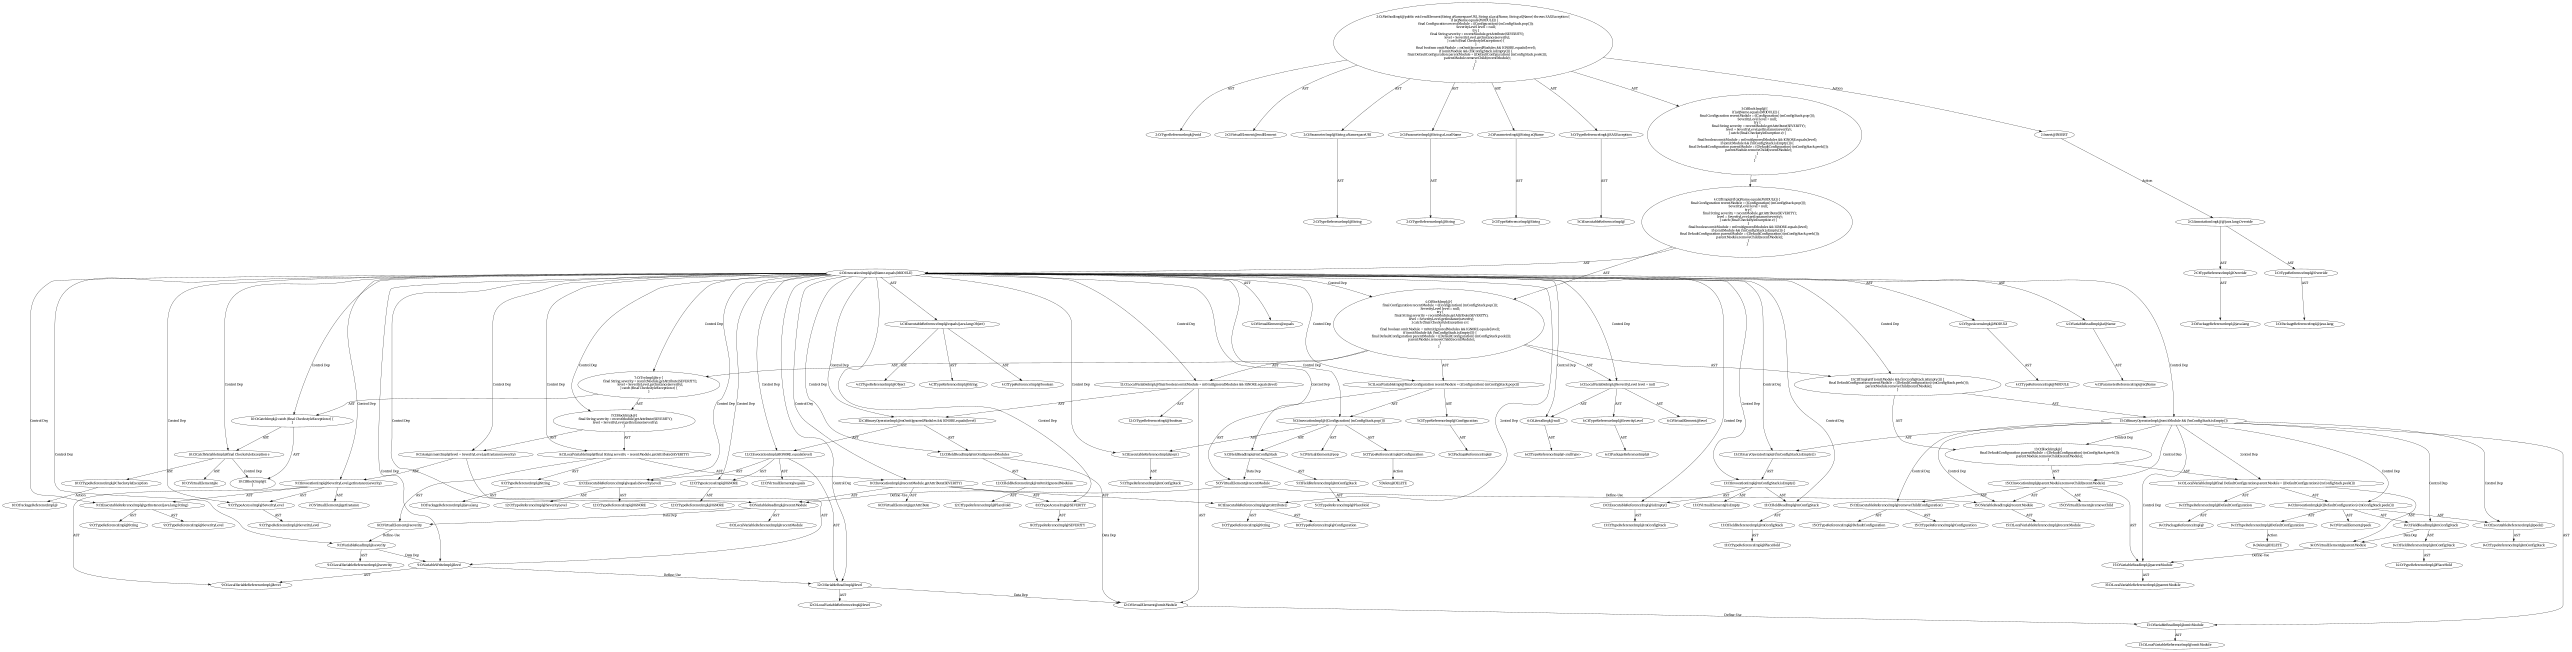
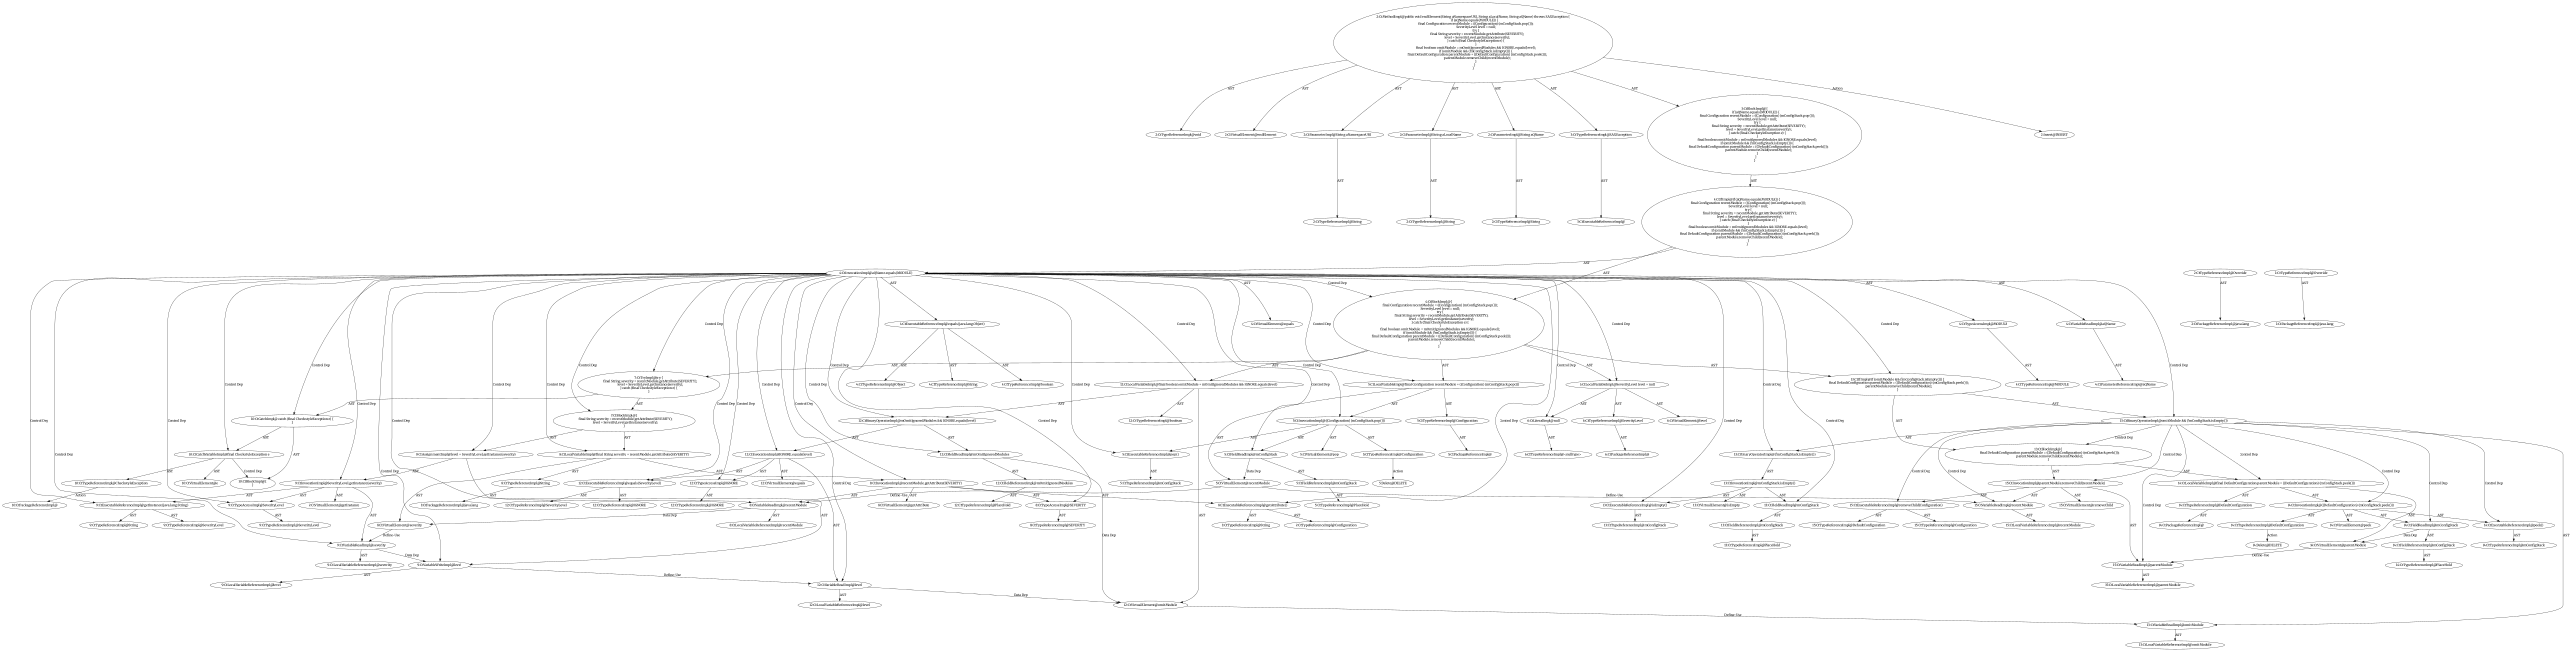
  digraph {
    fontname=Merriweather
    node [fontname=Merriweather shape=ellipse]
    edge [fontname=Merriweather]
    n1 [label="2:CtTypeReferenceImpl@void"]
    n2 [label="2:CtVirtualElement@endElement"]
    n3 [label="2:CtParameterImpl@String aNamespaceURI"]
    n4 [label="2:CtTypeReferenceImpl@String"]
    n5 [label="2:CtParameterImpl@String aLocalName"]
    n6 [label="2:CtTypeReferenceImpl@String"]
    n7 [label="2:CtParameterImpl@String aQName"]
    n8 [label="2:CtTypeReferenceImpl@String"]
    n9 [label="3:CtTypeReferenceImpl@SAXException"]
    n10 [label="3:CtExecutableReferenceImpl@"]
    n11 [label="4:CtExecutableReferenceImpl@equals(java.lang.Object)"]
    n12 [label="4:CtTypeReferenceImpl@String"]
    n13 [label="4:CtTypeReferenceImpl@boolean"]
    n14 [label="4:CtTypeReferenceImpl@Object"]
    n15 [label="4:CtVirtualElement@equals"]
    n16 [label="4:CtVariableReadImpl@aQName"]
    n17 [label="4:CtParameterReferenceImpl@aQName"]
    n18 [label="4:CtTypeAccessImpl@MODULE"]
    n19 [label="4:CtTypeReferenceImpl@MODULE"]
    n20 [label="4:CtInvocationImpl@aQName.equals(MODULE)"]
    n21 [label="5:CtExecutableReferenceImpl@pop()"]
    n22 [label="5:CtFieldReadImpl@mConfigStack"]
    n23 [label="5:CtInvocationImpl@((Configuration) (mConfigStack.pop()))"]
    n24 [label="5:CtLocalVariableImpl@final Configuration recentModule = ((Configuration) (mConfigStack.pop()))"]
    n25 [label="6:CtLiteralImpl@null"]
    n26 [label="6:CtLocalVariableImpl@SeverityLevel level = null"]
    n27 [label="8:CtExecutableReferenceImpl@getAttribute()"]
    n28 [label="8:CtVariableReadImpl@recentModule"]
    n29 [label="8:CtTypeAccessImpl@SEVERITY"]
    n30 [label="8:CtInvocationImpl@recentModule.getAttribute(SEVERITY)"]
    n31 [label="8:CtLocalVariableImpl@final String severity = recentModule.getAttribute(SEVERITY)"]
    n32 [label="9:CtVariableWriteImpl@level"]
    n33 [label="9:CtExecutableReferenceImpl@getInstance(java.lang.String)"]
    n34 [label="9:CtTypeAccessImpl@SeverityLevel"]
    n35 [label="9:CtVariableReadImpl@severity"]
    n36 [label="9:CtInvocationImpl@SeverityLevel.getInstance(severity)"]
    n37 [label="9:CtAssignmentImpl@level = SeverityLevel.getInstance(severity)"]
    n38 [label="7:CtBlockImpl@\{\n    final String severity = recentModule.getAttribute(SEVERITY);\n    level = SeverityLevel.getInstance(severity);\n\}"]
    n39 [label="10:CtCatchVariableImpl@final CheckstyleException e"]
    n40 [label="10:CtCatchImpl@ catch (final CheckstyleException e) \{\n\}"]
    n41 [label="7:CtTryImpl@try \{\n    final String severity = recentModule.getAttribute(SEVERITY);\n    level = SeverityLevel.getInstance(severity);\n\} catch (final CheckstyleException e) \{\n\}"]
    n42 [label="12:CtFieldReadImpl@mOmitIgnoredModules"]
    n43 [label="12:CtExecutableReferenceImpl@equals(SeverityLevel)"]
    n44 [label="12:CtTypeAccessImpl@IGNORE"]
    n45 [label="12:CtVariableReadImpl@level"]
    n46 [label="12:CtInvocationImpl@IGNORE.equals(level)"]
    n47 [label="12:CtBinaryOperatorImpl@mOmitIgnoredModules && IGNORE.equals(level)"]
    n48 [label="12:CtLocalVariableImpl@final boolean omitModule = mOmitIgnoredModules && IGNORE.equals(level)"]
    n49 [label="13:CtExecutableReferenceImpl@isEmpty()"]
    n50 [label="13:CtFieldReadImpl@mConfigStack"]
    n51 [label="13:CtInvocationImpl@mConfigStack.isEmpty()"]
    n52 [label="13:CtUnaryOperatorImpl@(!mConfigStack.isEmpty())"]
    n53 [label="13:CtBinaryOperatorImpl@omitModule && (!mConfigStack.isEmpty())"]
    n54 [label="13:CtIfImpl@if (omitModule && (!mConfigStack.isEmpty())) \{\n    final DefaultConfiguration parentModule = ((DefaultConfiguration) (mConfigStack.peek()));\n    parentModule.removeChild(recentModule);\n\}"]
    n55 [label="4:CtBlockImpl@\{\n    final Configuration recentModule = ((Configuration) (mConfigStack.pop()));\n    SeverityLevel level = null;\n    try \{\n        final String severity = recentModule.getAttribute(SEVERITY);\n        level = SeverityLevel.getInstance(severity);\n    \} catch (final CheckstyleException e) \{\n    \}\n    final boolean omitModule = mOmitIgnoredModules && IGNORE.equals(level);\n    if (omitModule && (!mConfigStack.isEmpty())) \{\n        final DefaultConfiguration parentModule = ((DefaultConfiguration) (mConfigStack.peek()));\n        parentModule.removeChild(recentModule);\n    \}\n\}"]
    n56 [label="5:CtTypeReferenceImpl@mConfigStack"]
    n57 [label="5:CtFieldReferenceImpl@mConfigStack"]
    n58 [label="5:CtVirtualElement@recentModule"]
    n59 [label="5:CtVirtualElement@pop"]
    n60 [label="5:CtTypeReferenceImpl@Configuration"]
    n61 [label="5:CtTypeReferenceImpl@Configuration"]
    n62 [label="6:CtTypeReferenceImpl@<nulltype>"]
    n63 [label="6:CtTypeReferenceImpl@SeverityLevel"]
    n64 [label="6:CtVirtualElement@level"]
-   n65 [label="8:CtTypeReferenceImpl@Configuration"]
+   n65 [label="9:CtTypeReferenceImpl@Configuration"]
    n66 [label="8:CtTypeReferenceImpl@String"]
    n67 [label="8:CtLocalVariableReferenceImpl@recentModule"]
    n68 [label="8:CtVirtualElement@severity"]
    n69 [label="8:CtTypeReferenceImpl@SEVERITY"]
    n70 [label="8:CtVirtualElement@getAttribute"]
    n71 [label="8:CtTypeReferenceImpl@String"]
    n72 [label="9:CtLocalVariableReferenceImpl@level"]
    n73 [label="9:CtTypeReferenceImpl@SeverityLevel"]
    n74 [label="9:CtTypeReferenceImpl@String"]
    n75 [label="9:CtTypeReferenceImpl@SeverityLevel"]
    n76 [label="9:CtLocalVariableReferenceImpl@severity"]
    n77 [label="9:CtVirtualElement@getInstance"]
    n78 [label="10:CtVirtualElement@e"]
    n79 [label="10:CtTypeReferenceImpl@CheckstyleException"]
    n80 [label="10:CtBlockImpl@\{\n\}"]
    n81 [label="12:CtFieldReferenceImpl@mOmitIgnoredModules"]
    n82 [label="12:CtVirtualElement@omitModule"]
    n83 [label="12:CtTypeReferenceImpl@IGNORE"]
    n84 [label="12:CtTypeReferenceImpl@SeverityLevel"]
    n85 [label="12:CtTypeReferenceImpl@IGNORE"]
    n86 [label="12:CtLocalVariableReferenceImpl@level"]
    n87 [label="12:CtVirtualElement@equals"]
    n88 [label="12:CtTypeReferenceImpl@boolean"]
    n89 [label="13:CtVariableReadImpl@omitModule"]
    n90 [label="13:CtLocalVariableReferenceImpl@omitModule"]
    n91 [label="13:CtTypeReferenceImpl@mConfigStack"]
    n92 [label="13:CtFieldReferenceImpl@mConfigStack"]
    n93 [label="13:CtVirtualElement@isEmpty"]
    n94 [label="15:CtVariableReadImpl@recentModule"]
    n95 [label="14:CtExecutableReferenceImpl@peek()"]
    n96 [label="14:CtFieldReadImpl@mConfigStack"]
    n97 [label="14:CtInvocationImpl@((DefaultConfiguration) (mConfigStack.peek()))"]
    n98 [label="14:CtLocalVariableImpl@final DefaultConfiguration parentModule = ((DefaultConfiguration) (mConfigStack.peek()))"]
    n99 [label="15:CtExecutableReferenceImpl@removeChild(Configuration)"]
    n100 [label="15:CtVariableReadImpl@parentModule"]
    n101 [label="15:CtInvocationImpl@parentModule.removeChild(recentModule)"]
    n102 [label="13:CtBlockImpl@\{\n    final DefaultConfiguration parentModule = ((DefaultConfiguration) (mConfigStack.peek()));\n    parentModule.removeChild(recentModule);\n\}"]
    n103 [label="5:CtPackageReferenceImpl@"]
    n104 [label="5:CtTypeReferenceImpl@PlaceHold"]
    n105 [label="5:Delete@DELETE"]
    n106 [label="15:CtLocalVariableReferenceImpl@recentModule"]
    n107 [label="6:CtPackageReferenceImpl@"]
    n108 [label="8:CtPackageReferenceImpl@java.lang"]
    n109 [label="10:CtPackageReferenceImpl@"]
    n110 [label="12:CtTypeReferenceImpl@PlaceHold"]
    n111 [label="13:CtTypeReferenceImpl@PlaceHold"]
    n112 [label="14:CtTypeReferenceImpl@mConfigStack"]
    n113 [label="14:CtFieldReferenceImpl@mConfigStack"]
    n114 [label="14:CtVirtualElement@parentModule"]
    n115 [label="14:CtVirtualElement@peek"]
    n116 [label="14:CtTypeReferenceImpl@DefaultConfiguration"]
    n117 [label="14:CtTypeReferenceImpl@DefaultConfiguration"]
    n118 [label="15:CtTypeReferenceImpl@DefaultConfiguration"]
    n119 [label="15:CtTypeReferenceImpl@Configuration"]
    n120 [label="15:CtLocalVariableReferenceImpl@parentModule"]
    n121 [label="15:CtVirtualElement@removeChild"]
    n122 [label="14:CtPackageReferenceImpl@"]
    n123 [label="14:CtTypeReferenceImpl@PlaceHold"]
    n124 [label="14:Delete@DELETE"]
    n125 [label="4:CtIfImpl@if (aQName.equals(MODULE)) \{\n    final Configuration recentModule = ((Configuration) (mConfigStack.pop()));\n    SeverityLevel level = null;\n    try \{\n        final String severity = recentModule.getAttribute(SEVERITY);\n        level = SeverityLevel.getInstance(severity);\n    \} catch (final CheckstyleException e) \{\n    \}\n    final boolean omitModule = mOmitIgnoredModules && IGNORE.equals(level);\n    if (omitModule && (!mConfigStack.isEmpty())) \{\n        final DefaultConfiguration parentModule = ((DefaultConfiguration) (mConfigStack.peek()));\n        parentModule.removeChild(recentModule);\n    \}\n\}"]
    n126 [label="3:CtBlockImpl@\{\n    if (aQName.equals(MODULE)) \{\n        final Configuration recentModule = ((Configuration) (mConfigStack.pop()));\n        SeverityLevel level = null;\n        try \{\n            final String severity = recentModule.getAttribute(SEVERITY);\n            level = SeverityLevel.getInstance(severity);\n        \} catch (final CheckstyleException e) \{\n        \}\n        final boolean omitModule = mOmitIgnoredModules && IGNORE.equals(level);\n        if (omitModule && (!mConfigStack.isEmpty())) \{\n            final DefaultConfiguration parentModule = ((DefaultConfiguration) (mConfigStack.peek()));\n            parentModule.removeChild(recentModule);\n        \}\n    \}\n\}"]
    n127 [label="2:CtMethodImpl@public void endElement(String aNamespaceURI, String aLocalName, String aQName) throws SAXException \{\n    if (aQName.equals(MODULE)) \{\n        final Configuration recentModule = ((Configuration) (mConfigStack.pop()));\n        SeverityLevel level = null;\n        try \{\n            final String severity = recentModule.getAttribute(SEVERITY);\n            level = SeverityLevel.getInstance(severity);\n        \} catch (final CheckstyleException e) \{\n        \}\n        final boolean omitModule = mOmitIgnoredModules && IGNORE.equals(level);\n        if (omitModule && (!mConfigStack.isEmpty())) \{\n            final DefaultConfiguration parentModule = ((DefaultConfiguration) (mConfigStack.peek()));\n            parentModule.removeChild(recentModule);\n        \}\n    \}\n\}"]
    n128 [label="2:Insert@INSERT"]
-   n129 [label="2:CtAnnotationImpl@@java.lang.Override"]
    n130 [label="2:CtTypeReferenceImpl@Override"]
    n131 [label="2:CtTypeReferenceImpl@Override"]
    n132 [label="2:CtPackageReferenceImpl@java.lang"]
    n133 [label="2:CtPackageReferenceImpl@java.lang"]
    n3 -> n4 [label=AST]
    n5 -> n6 [label=AST]
    n7 -> n8 [label=AST]
    n9 -> n10 [label=AST]
    n11 -> n12 [label=AST]
    n11 -> n13 [label=AST]
    n11 -> n14 [label=AST]
    n16 -> n17 [label=AST]
    n18 -> n19 [label=AST]
    n20 -> n11 [label=AST]
    n20 -> n15 [label=AST]
    n20 -> n16 [label=AST]
    n20 -> n18 [label=AST]
    n20 -> n21 [label="Control Dep"]
    n20 -> n22 [label="Control Dep"]
    n20 -> n23 [label="Control Dep"]
    n20 -> n24 [label="Control Dep"]
    n20 -> n25 [label="Control Dep"]
    n20 -> n26 [label="Control Dep"]
    n20 -> n27 [label="Control Dep"]
    n20 -> n28 [label="Control Dep"]
    n20 -> n29 [label="Control Dep"]
    n20 -> n30 [label="Control Dep"]
    n20 -> n31 [label="Control Dep"]
    n20 -> n32 [label="Control Dep"]
    n20 -> n33 [label="Control Dep"]
    n20 -> n34 [label="Control Dep"]
    n20 -> n35 [label="Control Dep"]
    n20 -> n36 [label="Control Dep"]
    n20 -> n37 [label="Control Dep"]
    n20 -> n38 [label="Control Dep"]
    n20 -> n39 [label="Control Dep"]
    n20 -> n40 [label="Control Dep"]
    n20 -> n41 [label="Control Dep"]
    n20 -> n42 [label="Control Dep"]
    n20 -> n43 [label="Control Dep"]
    n20 -> n44 [label="Control Dep"]
    n20 -> n45 [label="Control Dep"]
    n20 -> n46 [label="Control Dep"]
    n20 -> n47 [label="Control Dep"]
    n20 -> n48 [label="Control Dep"]
    n20 -> n49 [label="Control Dep"]
    n20 -> n50 [label="Control Dep"]
-   n20 -> n51 [label="Control Dep"]
    n20 -> n52 [label="Control Dep"]
    n20 -> n53 [label="Control Dep"]
    n20 -> n54 [label="Control Dep"]
    n20 -> n55 [label="Control Dep"]
    n21 -> n56 [label=AST]
    n22 -> n57 [label=AST]
    n22 -> n58 [label="Data Dep"]
    n23 -> n21 [label=AST]
    n23 -> n22 [label=AST]
    n23 -> n59 [label=AST]
    n23 -> n60 [label=AST]
    n24 -> n23 [label=AST]
    n24 -> n58 [label=AST]
    n24 -> n61 [label=AST]
    n25 -> n62 [label=AST]
    n26 -> n25 [label=AST]
    n26 -> n63 [label=AST]
    n26 -> n64 [label=AST]
    n27 -> n65 [label=AST]
    n27 -> n66 [label=AST]
    n28 -> n67 [label=AST]
    n28 -> n68 [label="Data Dep"]
    n29 -> n69 [label=AST]
    n30 -> n27 [label=AST]
    n30 -> n28 [label=AST]
    n30 -> n29 [label=AST]
    n30 -> n70 [label=AST]
    n31 -> n30 [label=AST]
    n31 -> n68 [label=AST]
    n31 -> n71 [label=AST]
    n32 -> n45 [label="Define-Use"]
    n32 -> n72 [label=AST]
    n33 -> n73 [label=AST]
    n33 -> n74 [label=AST]
    n34 -> n75 [label=AST]
    n35 -> n32 [label="Data Dep"]
    n35 -> n76 [label=AST]
    n36 -> n33 [label=AST]
    n36 -> n34 [label=AST]
-   n36 -> n72 [label=AST]
+   n36 -> n35 [label=AST]
    n36 -> n77 [label=AST]
    n37 -> n32 [label=AST]
    n37 -> n36 [label=AST]
    n38 -> n31 [label=AST]
    n38 -> n37 [label=AST]
    n39 -> n78 [label=AST]
    n39 -> n79 [label=AST]
    n39 -> n80 [label="Control Dep"]
    n40 -> n39 [label=AST]
    n40 -> n80 [label=AST]
    n41 -> n38 [label=AST]
    n41 -> n40 [label=AST]
    n42 -> n81 [label=AST]
    n42 -> n82 [label="Data Dep"]
    n43 -> n83 [label=AST]
    n43 -> n84 [label=AST]
    n44 -> n85 [label=AST]
    n45 -> n82 [label="Data Dep"]
    n45 -> n86 [label=AST]
    n46 -> n43 [label=AST]
    n46 -> n44 [label=AST]
    n46 -> n45 [label=AST]
    n46 -> n87 [label=AST]
    n47 -> n42 [label=AST]
    n47 -> n46 [label=AST]
    n48 -> n47 [label=AST]
    n48 -> n82 [label=AST]
    n48 -> n88 [label=AST]
    n49 -> n91 [label=AST]
    n50 -> n92 [label=AST]
    n51 -> n49 [label=AST]
    n51 -> n50 [label=AST]
    n51 -> n93 [label=AST]
    n52 -> n51 [label=AST]
    n53 -> n52 [label=AST]
    n53 -> n89 [label=AST]
    n53 -> n94 [label="Control Dep"]
    n53 -> n95 [label="Control Dep"]
    n53 -> n96 [label="Control Dep"]
    n53 -> n97 [label="Control Dep"]
    n53 -> n98 [label="Control Dep"]
    n53 -> n99 [label="Control Dep"]
    n53 -> n100 [label="Control Dep"]
    n53 -> n101 [label="Control Dep"]
    n53 -> n102 [label="Control Dep"]
    n54 -> n53 [label=AST]
    n54 -> n102 [label=AST]
    n55 -> n24 [label=AST]
    n55 -> n26 [label=AST]
    n55 -> n41 [label=AST]
    n55 -> n48 [label=AST]
    n55 -> n54 [label=AST]
    n57 -> n104 [label=AST]
    n58 -> n28 [label="Define-Use"]
    n58 -> n94 [label="Define-Use"]
    n60 -> n105 [label=Action]
    n61 -> n103 [label=AST]
    n63 -> n107 [label=AST]
    n68 -> n35 [label="Define-Use"]
    n71 -> n108 [label=AST]
    n79 -> n109 [label=Action]
    n81 -> n110 [label=AST]
    n82 -> n89 [label="Define-Use"]
    n89 -> n90 [label=AST]
    n92 -> n111 [label=AST]
    n94 -> n106 [label=AST]
    n95 -> n112 [label=AST]
    n96 -> n113 [label=AST]
    n96 -> n114 [label="Data Dep"]
    n97 -> n95 [label=AST]
    n97 -> n96 [label=AST]
    n97 -> n115 [label=AST]
    n97 -> n116 [label=AST]
    n98 -> n97 [label=AST]
    n98 -> n114 [label=AST]
    n98 -> n117 [label=AST]
    n99 -> n118 [label=AST]
    n99 -> n119 [label=AST]
    n100 -> n120 [label=AST]
    n101 -> n94 [label=AST]
    n101 -> n99 [label=AST]
    n101 -> n100 [label=AST]
    n101 -> n121 [label=AST]
    n102 -> n98 [label=AST]
    n102 -> n101 [label=AST]
    n113 -> n123 [label=AST]
    n114 -> n100 [label="Define-Use"]
    n116 -> n124 [label=Action]
    n117 -> n122 [label=AST]
    n125 -> n20 [label=AST]
    n125 -> n55 [label=AST]
    n126 -> n125 [label=AST]
    n127 -> n1 [label=AST]
    n127 -> n2 [label=AST]
    n127 -> n3 [label=AST]
    n127 -> n5 [label=AST]
    n127 -> n7 [label=AST]
    n127 -> n9 [label=AST]
    n127 -> n126 [label=AST]
    n127 -> n128 [label=Action]
-   n128 -> n129 [label=Action]
-   n129 -> n130 [label=AST]
-   n129 -> n131 [label=AST]
    n130 -> n132 [label=AST]
    n131 -> n133 [label=AST]
  }
